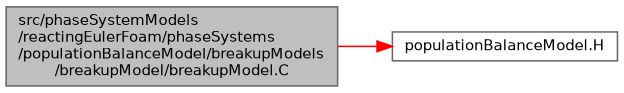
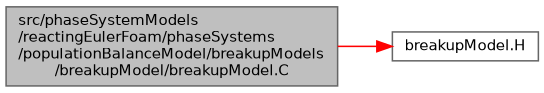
  digraph {
    rankdir=LR
    node [color=gray40 fontname=Helvetica fontsize=10 shape=record]
    n1 [fillcolor=grey75 fontcolor=black height=0.2 label="src/phaseSystemModels\l/reactingEulerFoam/phaseSystems\l/populationBalanceModel/breakupModels\l/breakupModel/breakupModel.C" style=filled width=0.4]
-   n2 [height=0.2 label="populationBalanceModel.H" width=0.4]
+   n2 [height=0.2 label="breakupModel.H" width=0.4]
    n1 -> n2 [color=red fontname=Helvetica fontsize=10 labelfontname=Helvetica labelfontsize=10 style=solid]
  }
